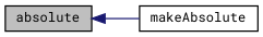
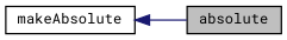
  digraph {
    rankdir=LR
    fontname="Roboto Mono"
    node [color=black fontname="Roboto Mono" fontsize=10 shape=record]
    n1 [fillcolor=grey75 fontcolor=black height=0.2 label=absolute style=filled width=0.4]
    n2 [height=0.2 label=makeAbsolute width=0.4]
-   n1 -> n2 [color=midnightblue dir=back fontname="Roboto Mono" fontsize=10 labelfontname=Helvetica labelfontsize=10 style=solid]
+   n2 -> n1 [color=midnightblue dir=back fontname="Roboto Mono" fontsize=10 labelfontname=Helvetica labelfontsize=10 style=solid]
  }
